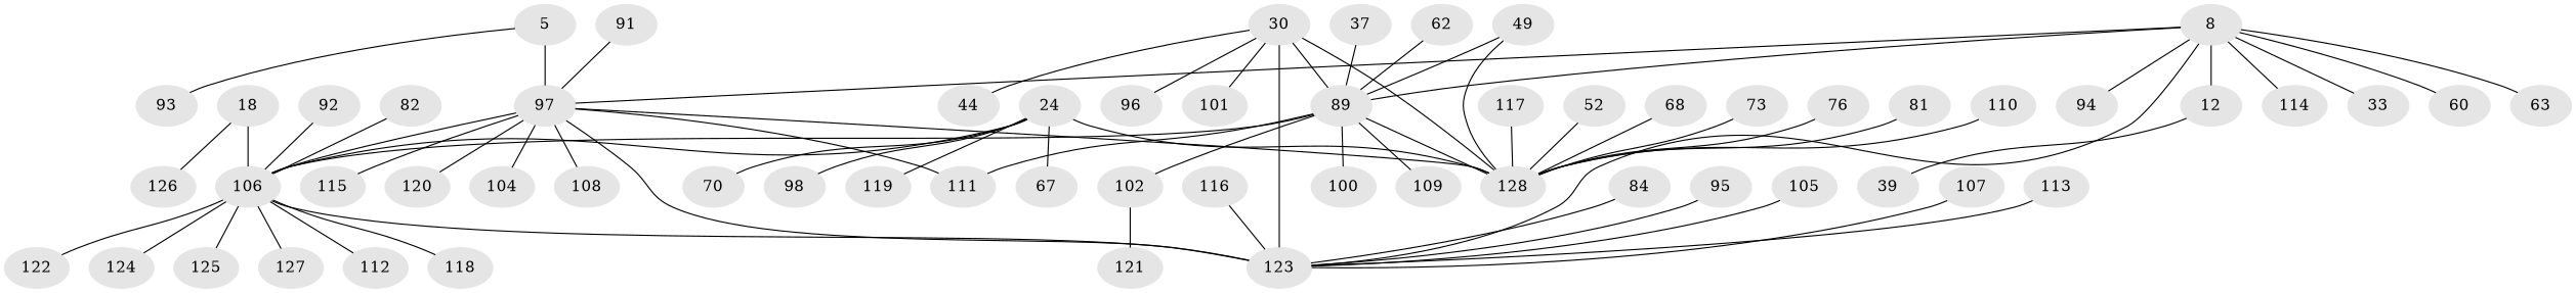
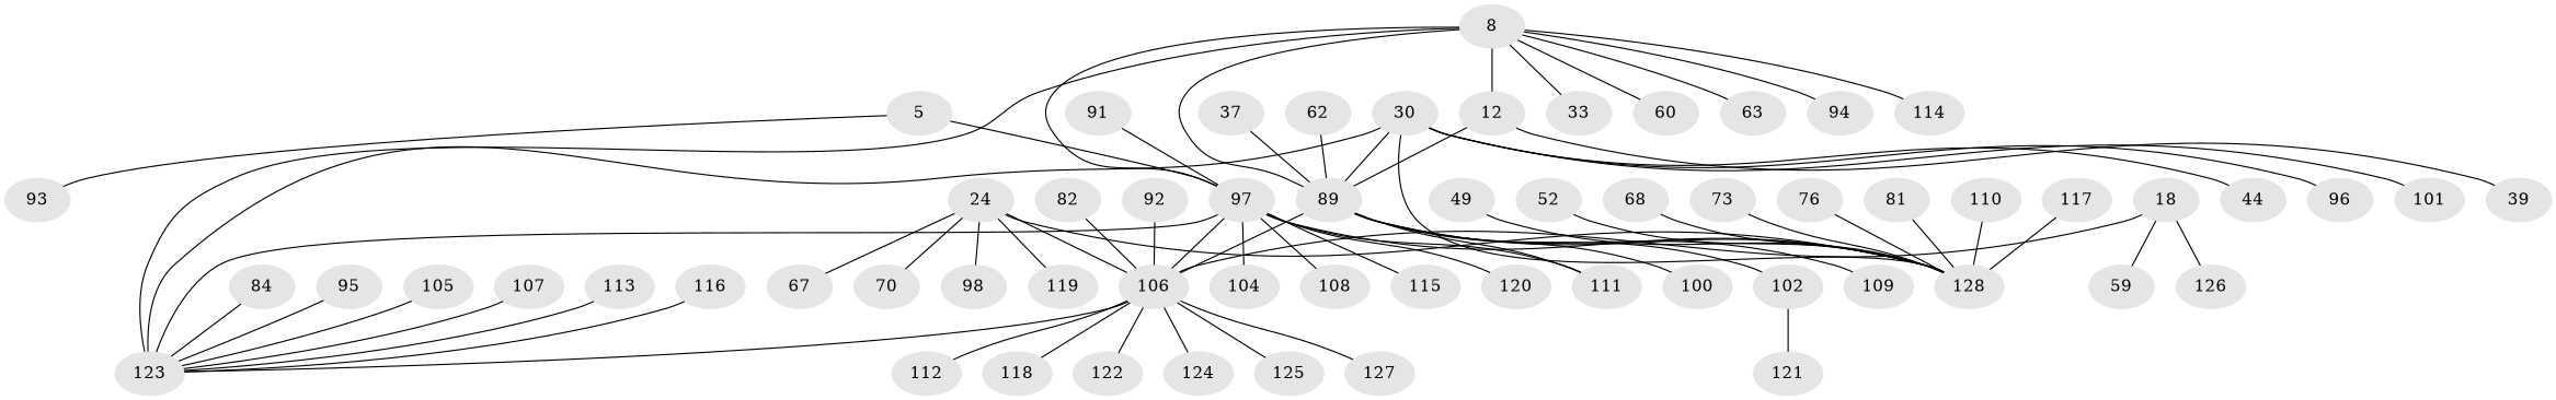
  graph {
    node [color=gray90 style=filled]
    5 [super="+2"]
    93
    97 [super="+65+79+87+88"]
    123 [super="+103+36+56+72+78"]
    106 [super="+66+77"]
    128 [super="+23+32"]
    111 [super="+86"]
    104
    108
    115
    120 [super="+53"]
    8 [super="+7"]
    12 [super="+10"]
    33
    60 [super="+38"]
    63
    89 [super="+11+85"]
    94
    114
    39
    100
    102 [super="+69"]
    109 [super="+34"]
    18 [super="+14"]
+   59
    126
    112
    118
    122
    124
    125 [super="+90"]
    127 [super="+99"]
    24 [super="+19+21"]
    67
    70
    98
    119 [super="+71"]
    30 [super="+29"]
    44
    96
    101
    37
    49
    52
    62
    68
    73
    76
    81
    82 [super="+75"]
    84
    121
    91
    92
    95
    105
    107
    110
    113
    116
    117
    5 -- 93
    5 -- 97 [weight=8]
    97 -- 123
    97 -- 106
    97 -- 128
    97 -- 111
    97 -- 104
    97 -- 108
    97 -- 115
    97 -- 120
    106 -- 123
    106 -- 112
    106 -- 118
    106 -- 122
    106 -- 124
    106 -- 125
    106 -- 127
    8 -- 97
    8 -- 123
    8 -- 12 [weight=4]
    8 -- 33
    8 -- 60
    8 -- 63
    8 -- 89 [weight=4]
    8 -- 94
    8 -- 114
-   49 -- 89 [weight=4]
+   12 -- 89 [weight=4]
    12 -- 39
    89 -- 106 [weight=2]
    89 -- 128 [weight=2]
    89 -- 111
    89 -- 100
    89 -- 102
    89 -- 109
    102 -- 121
    18 -- 106 [weight=8]
+   18 -- 59
    18 -- 126
    24 -- 106
    24 -- 128 [weight=9]
    24 -- 67
    24 -- 70
    24 -- 98
    24 -- 119
    30 -- 123 [weight=8]
    30 -- 128
    30 -- 89 [weight=2]
    30 -- 44
    30 -- 96
    30 -- 101
    37 -- 89
    49 -- 128
    52 -- 128
    62 -- 89
    68 -- 128
    73 -- 128
    76 -- 128
    81 -- 128
    82 -- 106
    84 -- 123
    91 -- 97
    92 -- 106
    95 -- 123
    105 -- 123
    107 -- 123
    110 -- 128
    113 -- 123
    116 -- 123
    117 -- 128
  }
